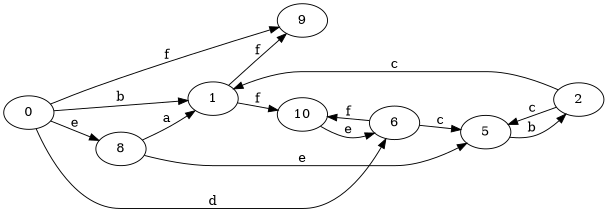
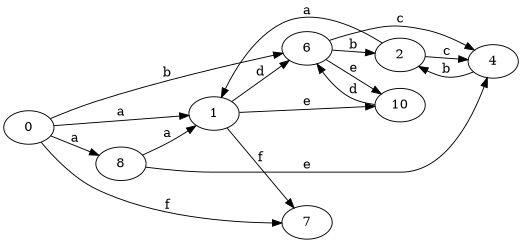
  strict digraph {
    rankdir=LR
    0
    1
    6
    8
-   9
+   9 [label=7]
    10
    2
-   5
-   0 -> 1 [label=b]
-   0 -> 6 [label=d]
-   0 -> 8 [label=e]
+   5 [label=4]
+   0 -> 1 [label=a]
+   0 -> 6 [label=b]
+   0 -> 8 [label=a]
    0 -> 9 [label=f]
+   1 -> 6 [label=d]
    1 -> 9 [label=f]
-   1 -> 10 [label=f]
-   6 -> 10 [label=f]
+   1 -> 10 [label=e]
+   6 -> 10 [label=e]
+   6 -> 2 [label=b]
    6 -> 5 [label=c]
    8 -> 1 [label=a]
    8 -> 5 [label=e]
-   10 -> 6 [label=e]
-   2 -> 1 [label=c]
+   10 -> 6 [label=d]
+   2 -> 1 [label=a]
    2 -> 5 [label=c]
    5 -> 2 [label=b]
  }
